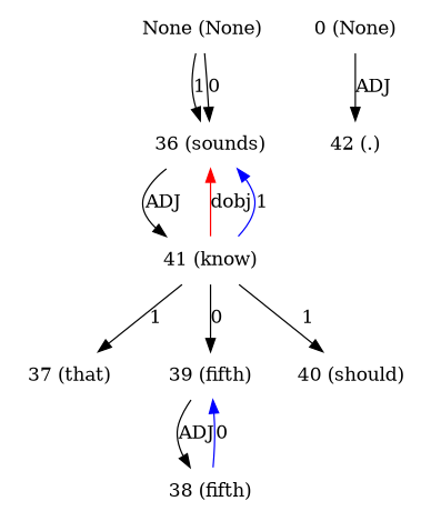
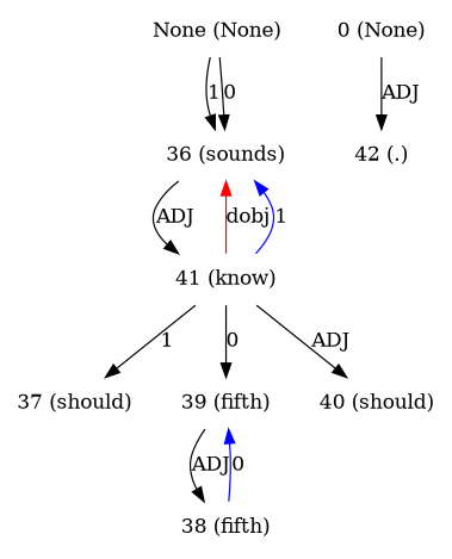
  digraph {
    node [shape=plaintext]
    edge [dir=forward]
    n1 [label="None (None)"]
    n2 [label="36 (sounds)"]
    n3 [label="41 (know)"]
    n4 [label="42 (.)"]
-   n5 [label="37 (that)"]
+   n5 [label="37 (should)"]
    n6 [label="39 (fifth)"]
    n7 [label="40 (should)"]
    n8 [label="0 (None)"]
    n9 [label="38 (fifth)"]
    n1 -> n2 [label=1]
    n1 -> n2 [label=0]
    n2 -> n3 [label=ADJ]
    n3 -> n2 [color=red label=dobj]
    n3 -> n2 [color=blue label=1]
    n3 -> n5 [label=1]
    n3 -> n6 [label=0]
-   n3 -> n7 [label=1]
+   n3 -> n7 [label=ADJ]
    n6 -> n9 [label=ADJ]
    n8 -> n4 [label=ADJ]
    n9 -> n6 [color=blue label=0]
  }
